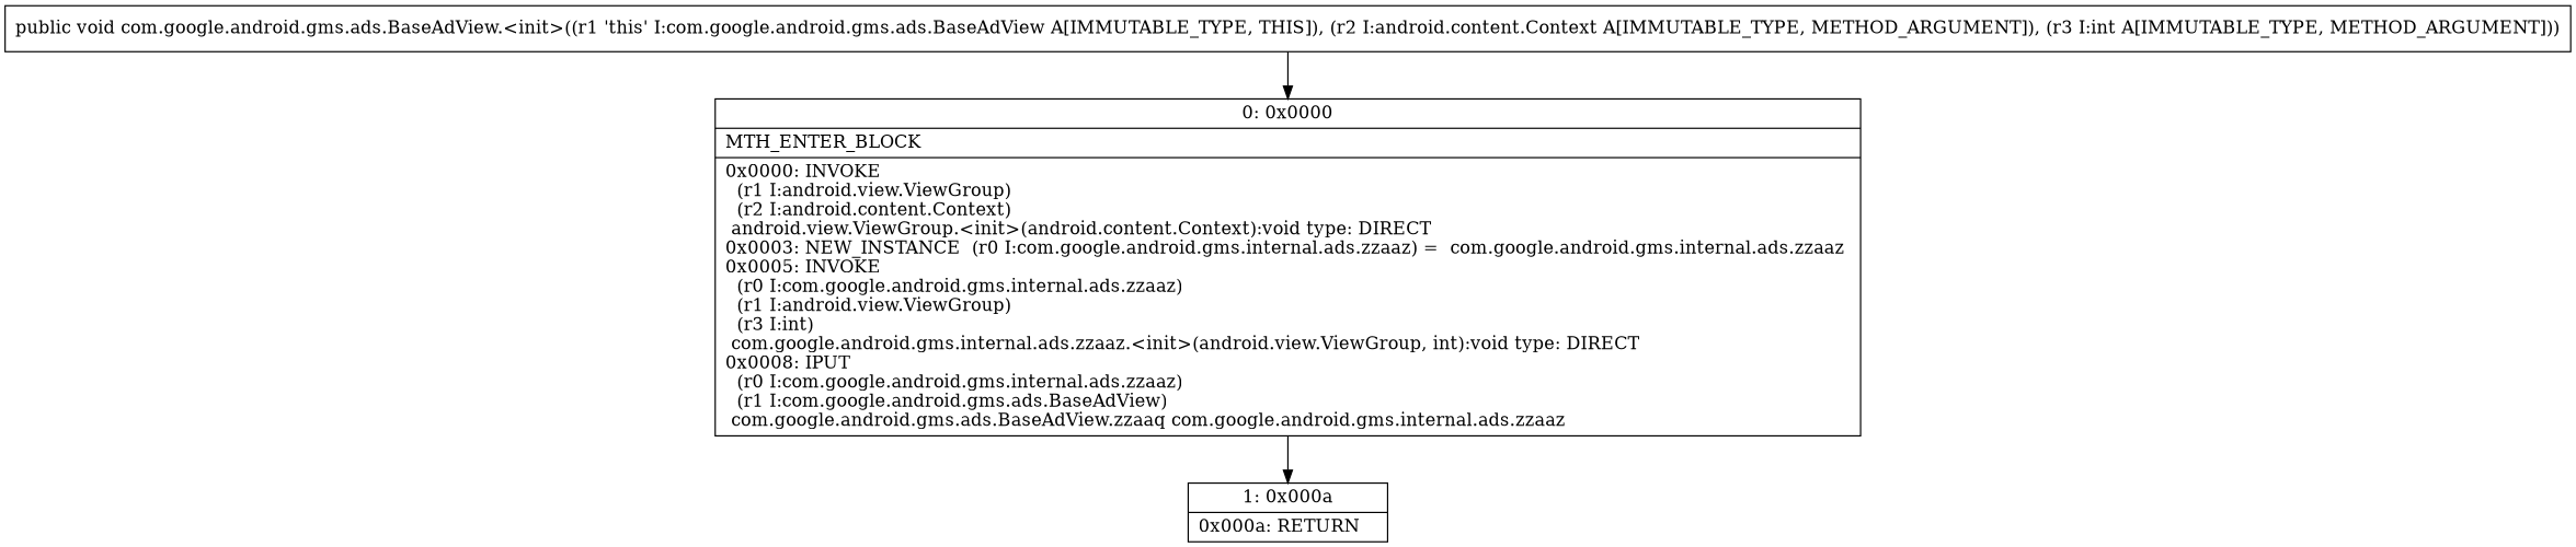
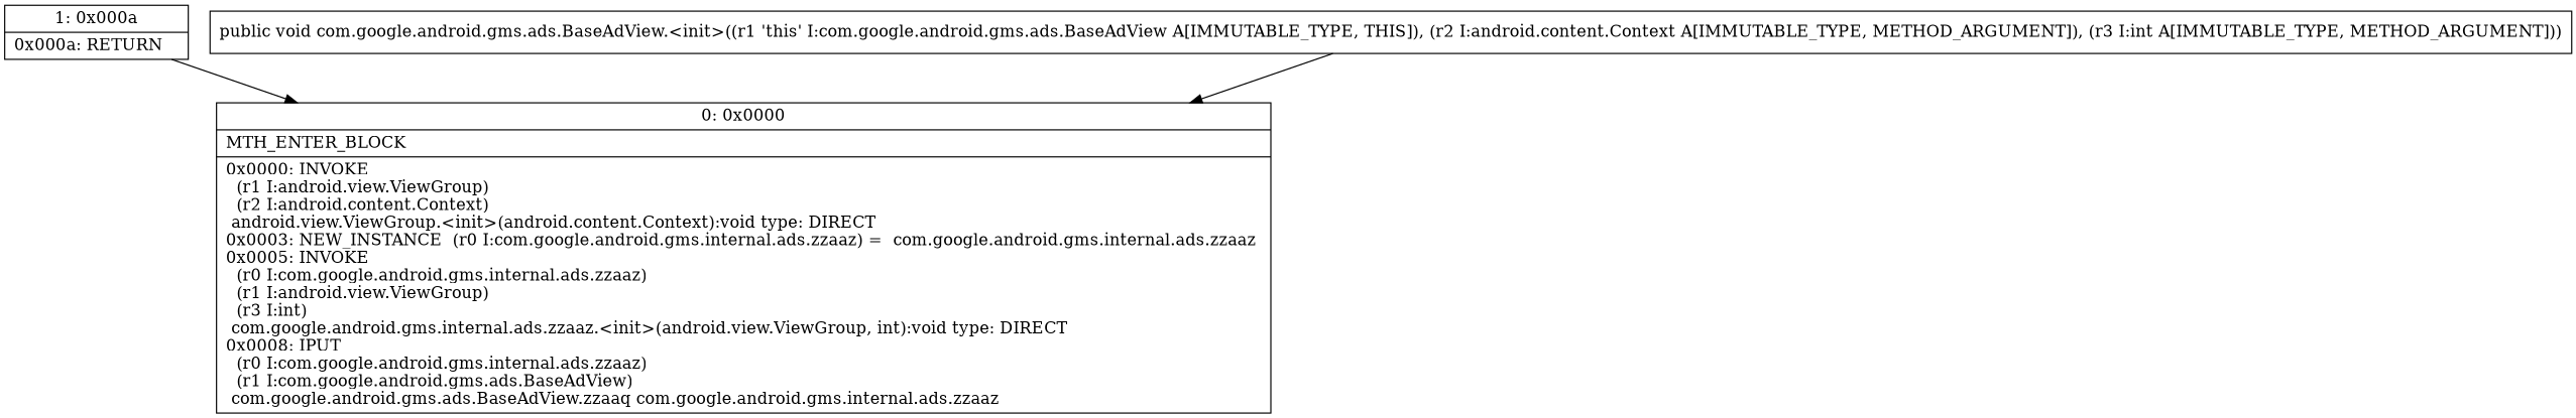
  digraph {
    node [shape=record]
    n1 [label="{0\:\ 0x0000|MTH_ENTER_BLOCK\l|0x0000: INVOKE  \l  (r1 I:android.view.ViewGroup)\l  (r2 I:android.content.Context)\l android.view.ViewGroup.\<init\>(android.content.Context):void type: DIRECT \l0x0003: NEW_INSTANCE  (r0 I:com.google.android.gms.internal.ads.zzaaz) =  com.google.android.gms.internal.ads.zzaaz \l0x0005: INVOKE  \l  (r0 I:com.google.android.gms.internal.ads.zzaaz)\l  (r1 I:android.view.ViewGroup)\l  (r3 I:int)\l com.google.android.gms.internal.ads.zzaaz.\<init\>(android.view.ViewGroup, int):void type: DIRECT \l0x0008: IPUT  \l  (r0 I:com.google.android.gms.internal.ads.zzaaz)\l  (r1 I:com.google.android.gms.ads.BaseAdView)\l com.google.android.gms.ads.BaseAdView.zzaaq com.google.android.gms.internal.ads.zzaaz \l}"]
    n2 [label="{1\:\ 0x000a|0x000a: RETURN   \l}"]
    n3 [label="{public void com.google.android.gms.ads.BaseAdView.\<init\>((r1 'this' I:com.google.android.gms.ads.BaseAdView A[IMMUTABLE_TYPE, THIS]), (r2 I:android.content.Context A[IMMUTABLE_TYPE, METHOD_ARGUMENT]), (r3 I:int A[IMMUTABLE_TYPE, METHOD_ARGUMENT])) }"]
-   n1 -> n2
+   n2 -> n1
    n3 -> n1
  }
